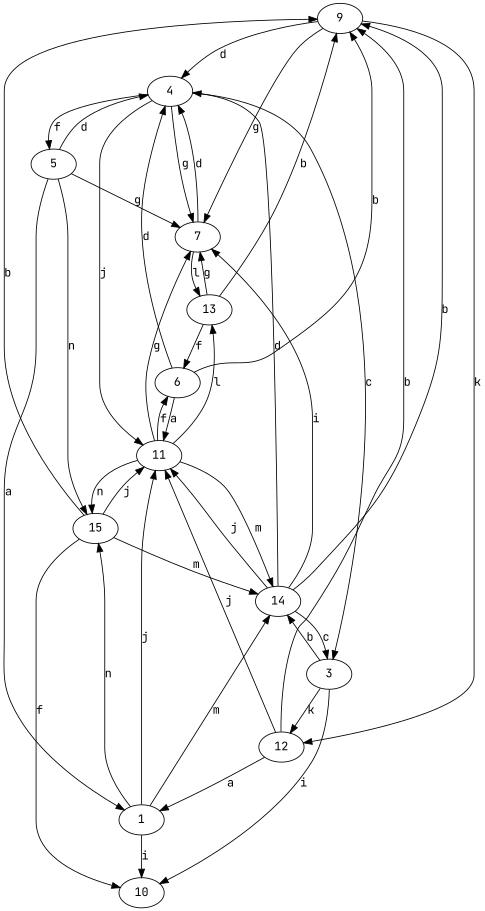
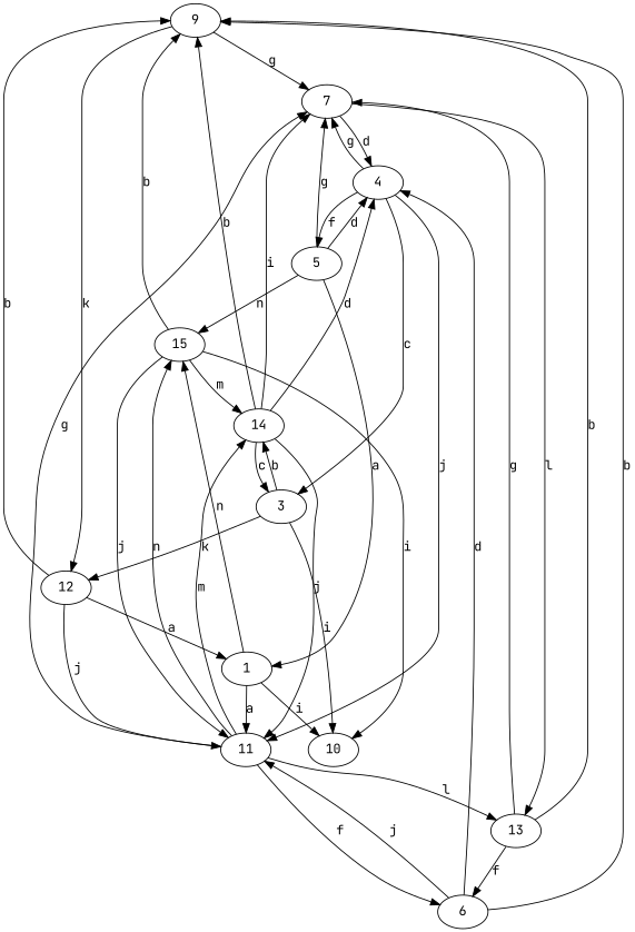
  strict digraph {
    fontname="JetBrains Mono"
    node [fontname="JetBrains Mono"]
    edge [fontname="JetBrains Mono"]
    n1 [label=9]
    4
    7
    12
    1
    10
    11
    14
    15
    6
    13
    3
    5
-   n1 -> 4 [label=d]
    n1 -> 7 [label=g]
    n1 -> 12 [label=k]
    4 -> 7 [label=g]
    4 -> 11 [label=j]
    4 -> 3 [label=c]
    4 -> 5 [label=f]
    7 -> 4 [label=d]
    7 -> 13 [label=l]
    12 -> n1 [label=b]
    12 -> 1 [label=a]
    12 -> 11 [label=j]
    1 -> 10 [label=i]
-   1 -> 11 [label=j]
-   1 -> 14 [label=m]
+   1 -> 11 [label=a]
    1 -> 15 [label=n]
    11 -> 7 [label=g]
    11 -> 14 [label=m]
    11 -> 15 [label=n]
    11 -> 6 [label=f]
    11 -> 13 [label=l]
    14 -> n1 [label=b]
    14 -> 4 [label=d]
    14 -> 7 [label=i]
    14 -> 11 [label=j]
    14 -> 3 [label=c]
    15 -> n1 [label=b]
-   15 -> 10 [label=f]
+   15 -> 10 [label=i]
    15 -> 11 [label=j]
    15 -> 14 [label=m]
    6 -> n1 [label=b]
    6 -> 4 [label=d]
-   6 -> 11 [label=a]
+   6 -> 11 [label=j]
    13 -> n1 [label=b]
    13 -> 7 [label=g]
    13 -> 6 [label=f]
    3 -> 12 [label=k]
    3 -> 10 [label=i]
    3 -> 14 [label=b]
    5 -> 4 [label=d]
    5 -> 7 [label=g]
    5 -> 1 [label=a]
    5 -> 15 [label=n]
  }
